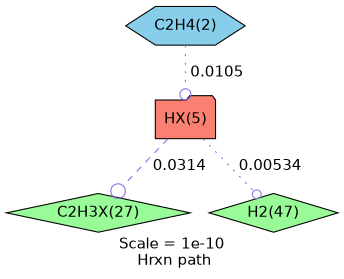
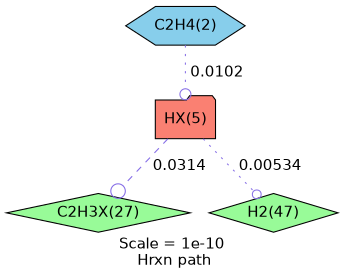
  digraph {
    fontname=Helvetica
    label="Scale = 1e-10\l Hrxn path"
    node [fillcolor=palegreen fontname=Helvetica shape=diamond style=filled]
    edge [arrowhead=odot fontname=Helvetica style=dotted]
    n1 [fillcolor=skyblue label="C2H4(2)" shape=hexagon]
    n2 [fillcolor=salmon label="HX(5)" shape=folder]
    n3 [label="C2H3X(27)"]
    n4 [label="H2(47)"]
-   n1 -> n2 [arrowsize=1.28 color="0.7, 0.51, 0.9" label=" 0.0105"]
+   n1 -> n2 [arrowsize=1.28 color="0.7, 0.51, 0.9" label=" 0.0102"]
    n2 -> n3 [arrowsize=1.69 color="0.7, 0.531, 0.9" label=" 0.0314" style=dashed]
    n2 -> n4 [arrowsize=1.02 color="0.7, 0.505, 0.9" label=" 0.00534"]
  }
